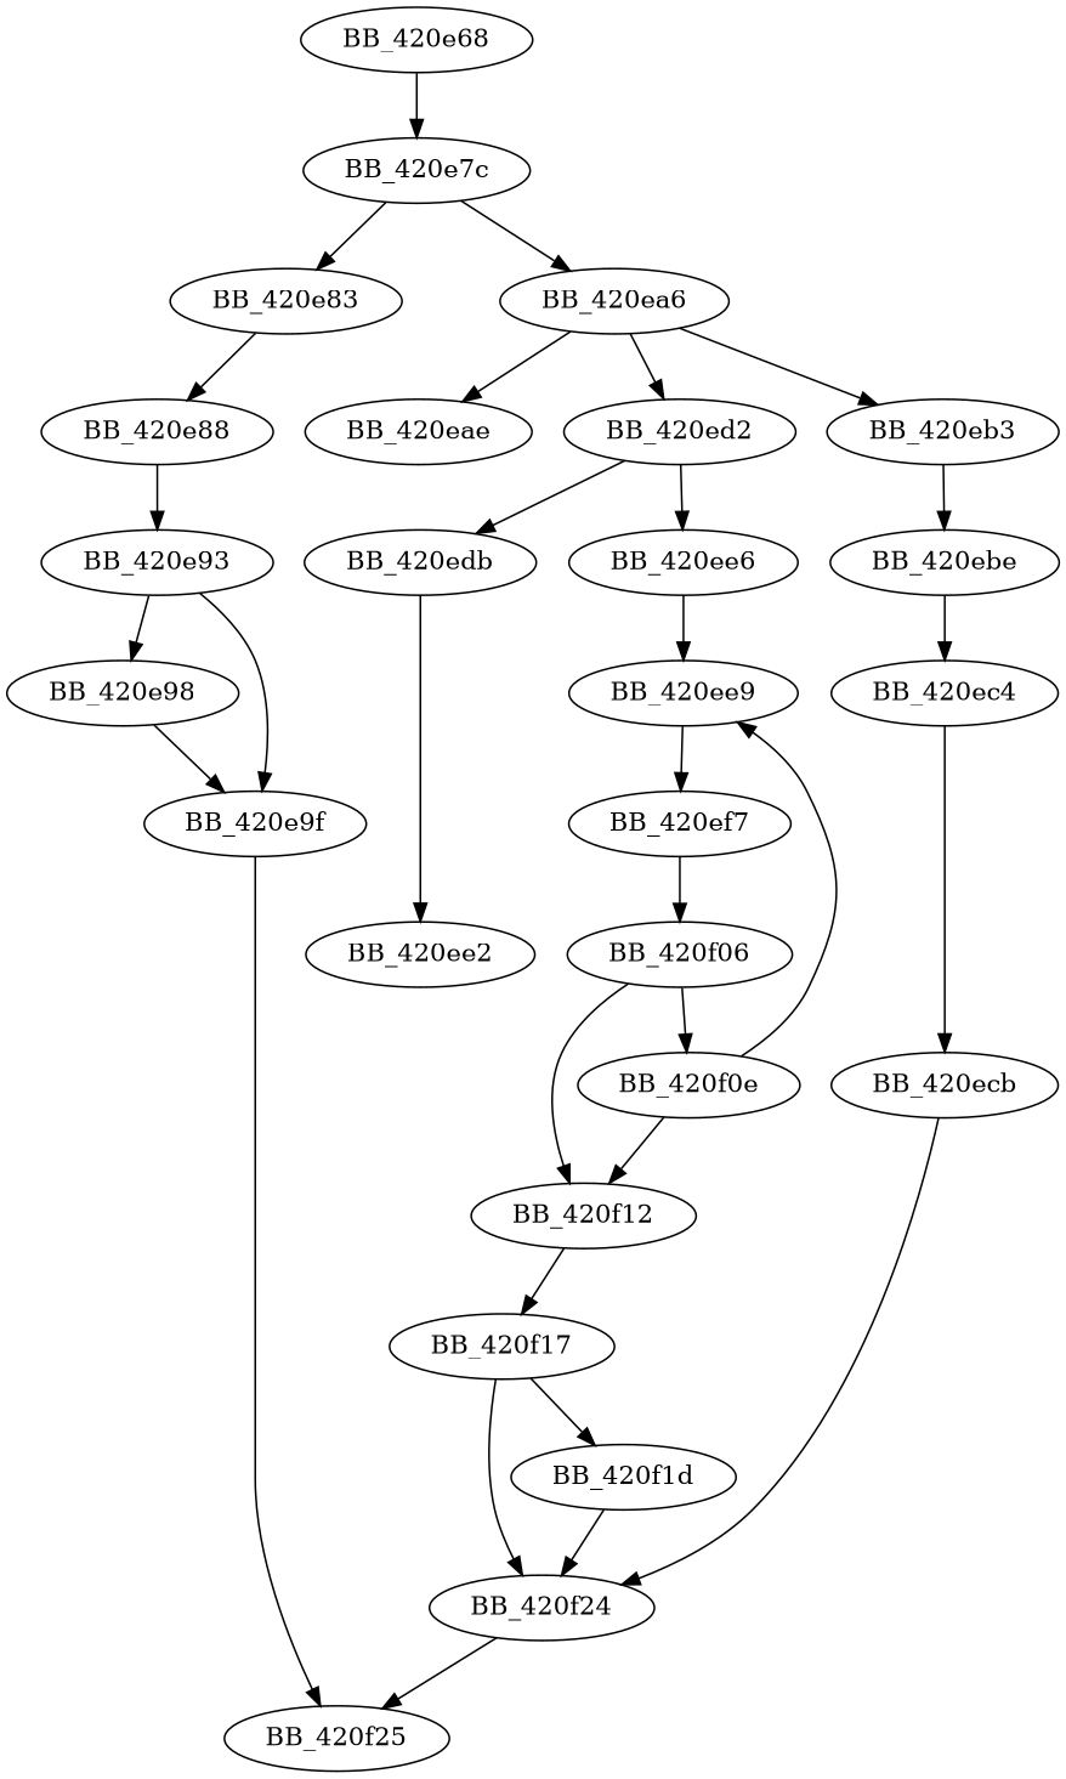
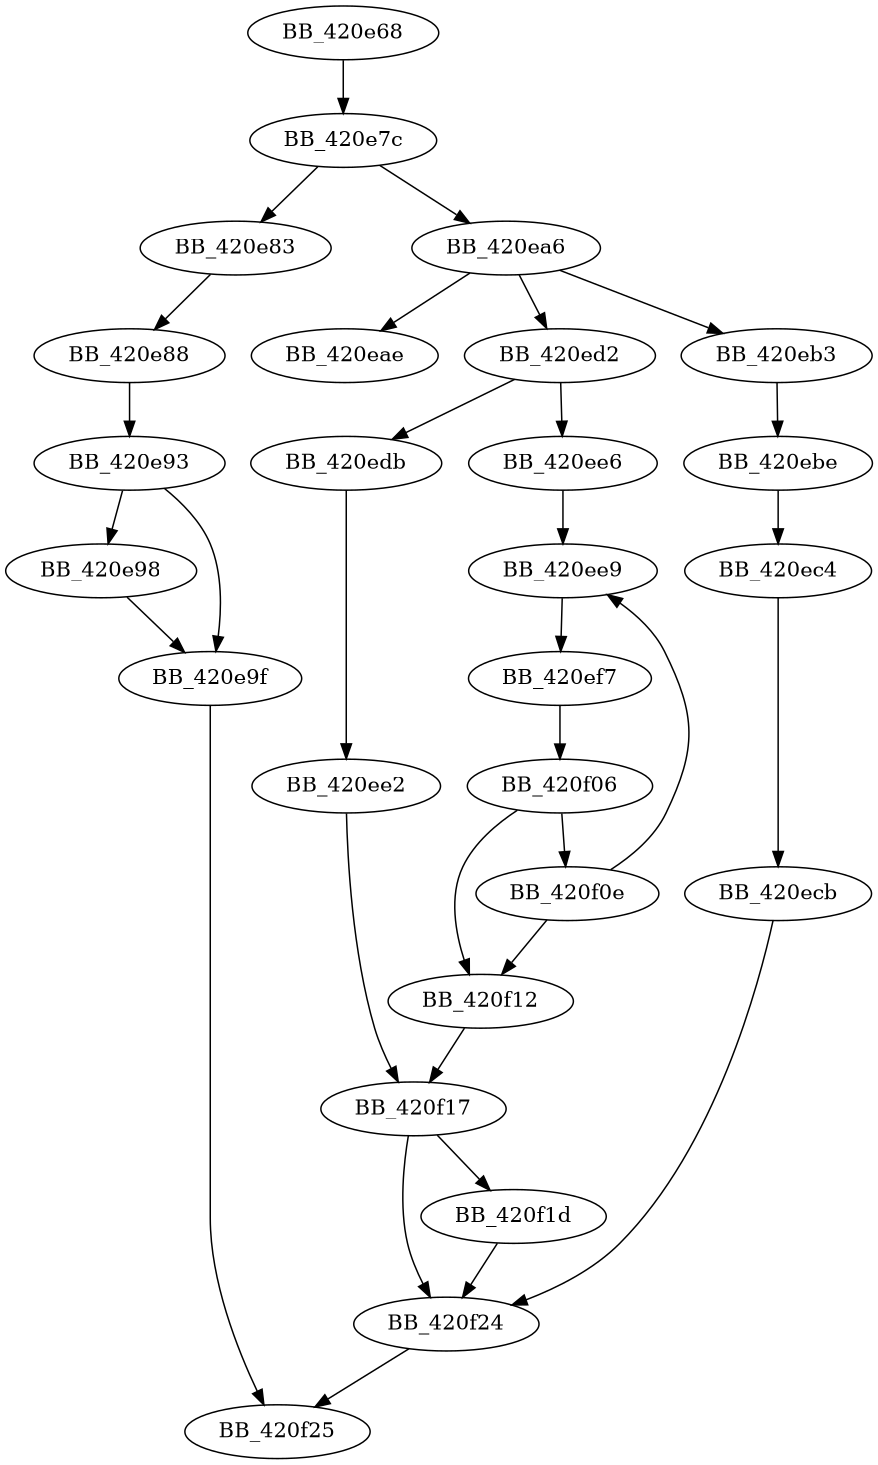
  digraph {
    BB_420e68
    BB_420e7c
    BB_420e83
    BB_420ea6
    BB_420e88
    BB_420eae
    BB_420ed2
    BB_420eb3
    BB_420e93
    BB_420edb
    BB_420ee6
    BB_420e98
    BB_420e9f
    BB_420f25
    BB_420ebe
    BB_420ee2
    BB_420ee9
    BB_420ec4
    BB_420ecb
    BB_420f24
    BB_420f17
    BB_420ef7
    BB_420f1d
    BB_420f06
    BB_420f0e
    BB_420f12
    BB_420e68 -> BB_420e7c
    BB_420e7c -> BB_420e83
    BB_420e7c -> BB_420ea6
    BB_420e83 -> BB_420e88
    BB_420ea6 -> BB_420eae
    BB_420ea6 -> BB_420ed2
    BB_420ea6 -> BB_420eb3
    BB_420e88 -> BB_420e93
    BB_420ed2 -> BB_420edb
    BB_420ed2 -> BB_420ee6
    BB_420eb3 -> BB_420ebe
    BB_420e93 -> BB_420e98
    BB_420e93 -> BB_420e9f
    BB_420edb -> BB_420ee2
    BB_420ee6 -> BB_420ee9
    BB_420e98 -> BB_420e9f
    BB_420e9f -> BB_420f25
    BB_420ebe -> BB_420ec4
+   BB_420ee2 -> BB_420f17
    BB_420ee9 -> BB_420ef7
    BB_420ec4 -> BB_420ecb
    BB_420ecb -> BB_420f24
    BB_420f24 -> BB_420f25
    BB_420f17 -> BB_420f24
    BB_420f17 -> BB_420f1d
    BB_420ef7 -> BB_420f06
    BB_420f1d -> BB_420f24
    BB_420f06 -> BB_420f0e
    BB_420f06 -> BB_420f12
    BB_420f0e -> BB_420ee9
    BB_420f0e -> BB_420f12
    BB_420f12 -> BB_420f17
  }
